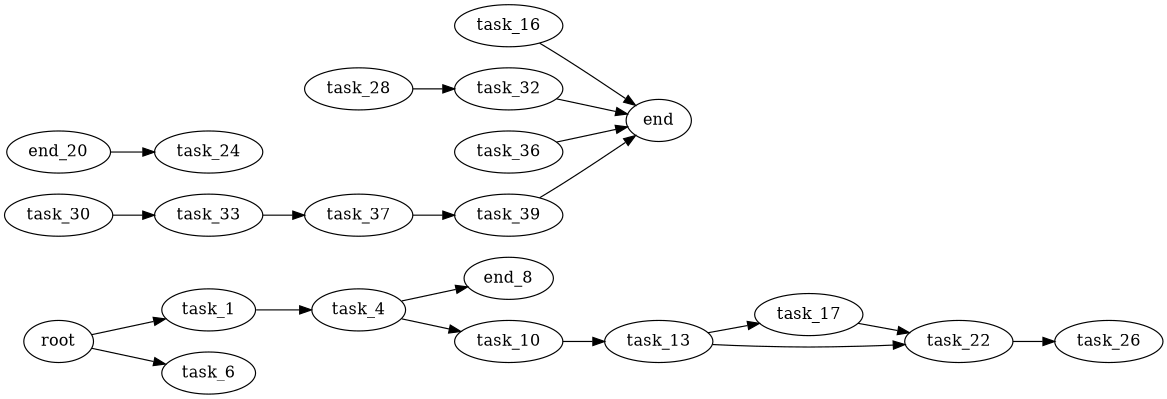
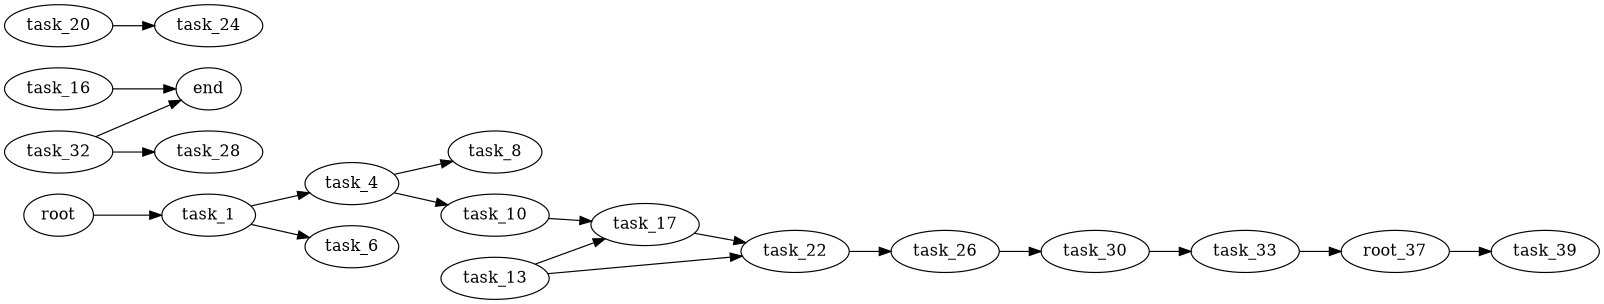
  digraph {
    rankdir=LR
    root
    task_1
    task_4
    task_6
-   task_8 [label=end_8]
+   task_8
    task_10
    task_13
    task_17
    task_22
    task_16
    end
-   task_20 [label=end_20]
+   task_20
    task_24
    task_26
    task_30
    task_28
    task_32
    task_33
-   task_37
-   task_36
+   task_37 [label=root_37]
    task_39
    root -> task_1
    task_1 -> task_4
-   root -> task_6
+   task_1 -> task_6
    task_4 -> task_8
    task_4 -> task_10
-   task_10 -> task_13
+   task_10 -> task_17
    task_13 -> task_17
    task_13 -> task_22
    task_17 -> task_22
    task_22 -> task_26
    task_16 -> end
    task_20 -> task_24
+   task_26 -> task_30
    task_30 -> task_33
-   task_28 -> task_32
+   task_32 -> task_28
    task_32 -> end
    task_33 -> task_37
    task_37 -> task_39
-   task_36 -> end
-   task_39 -> end
  }
